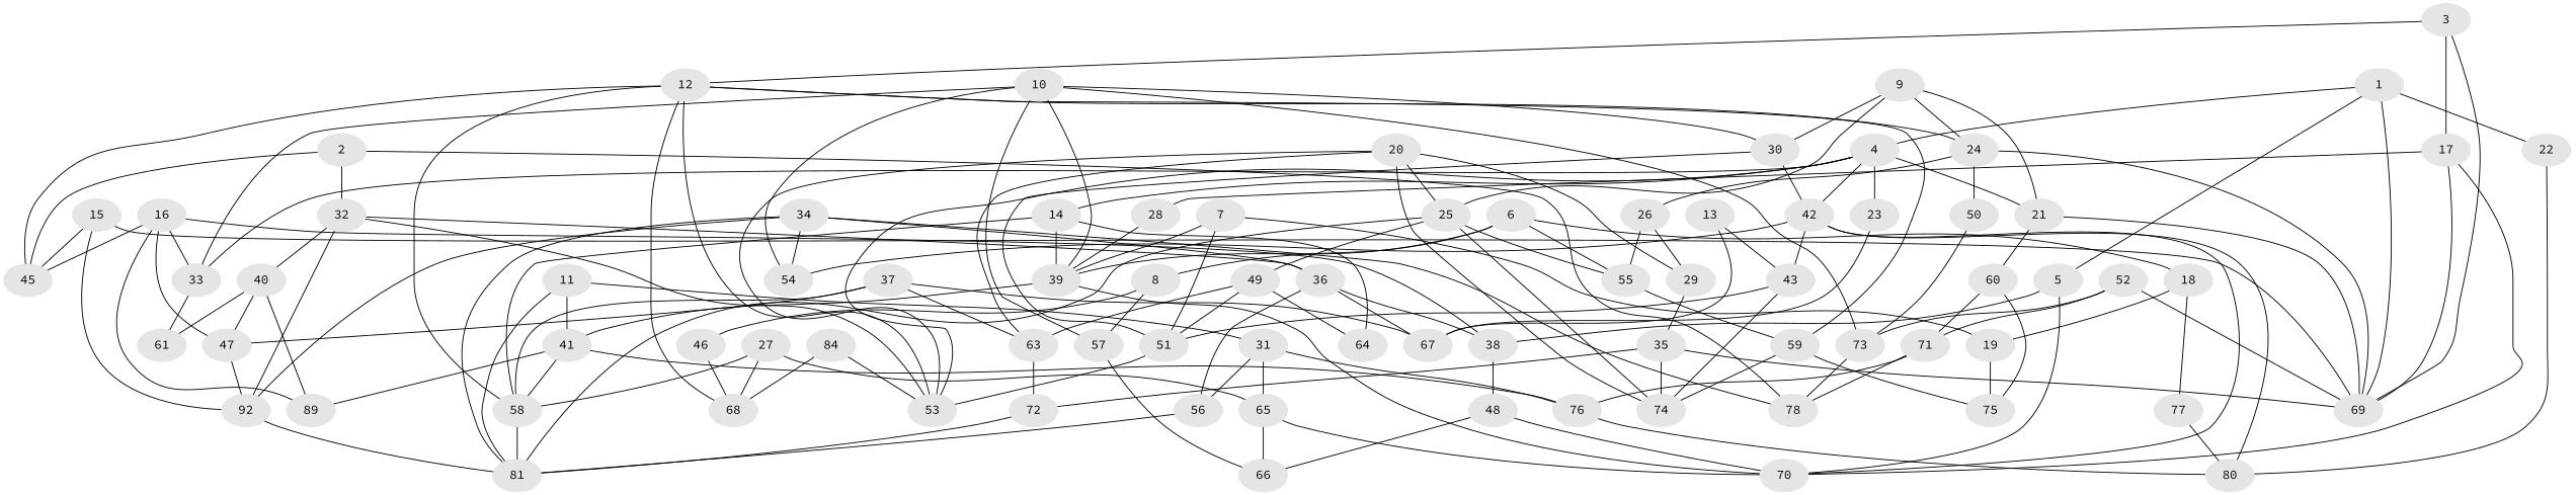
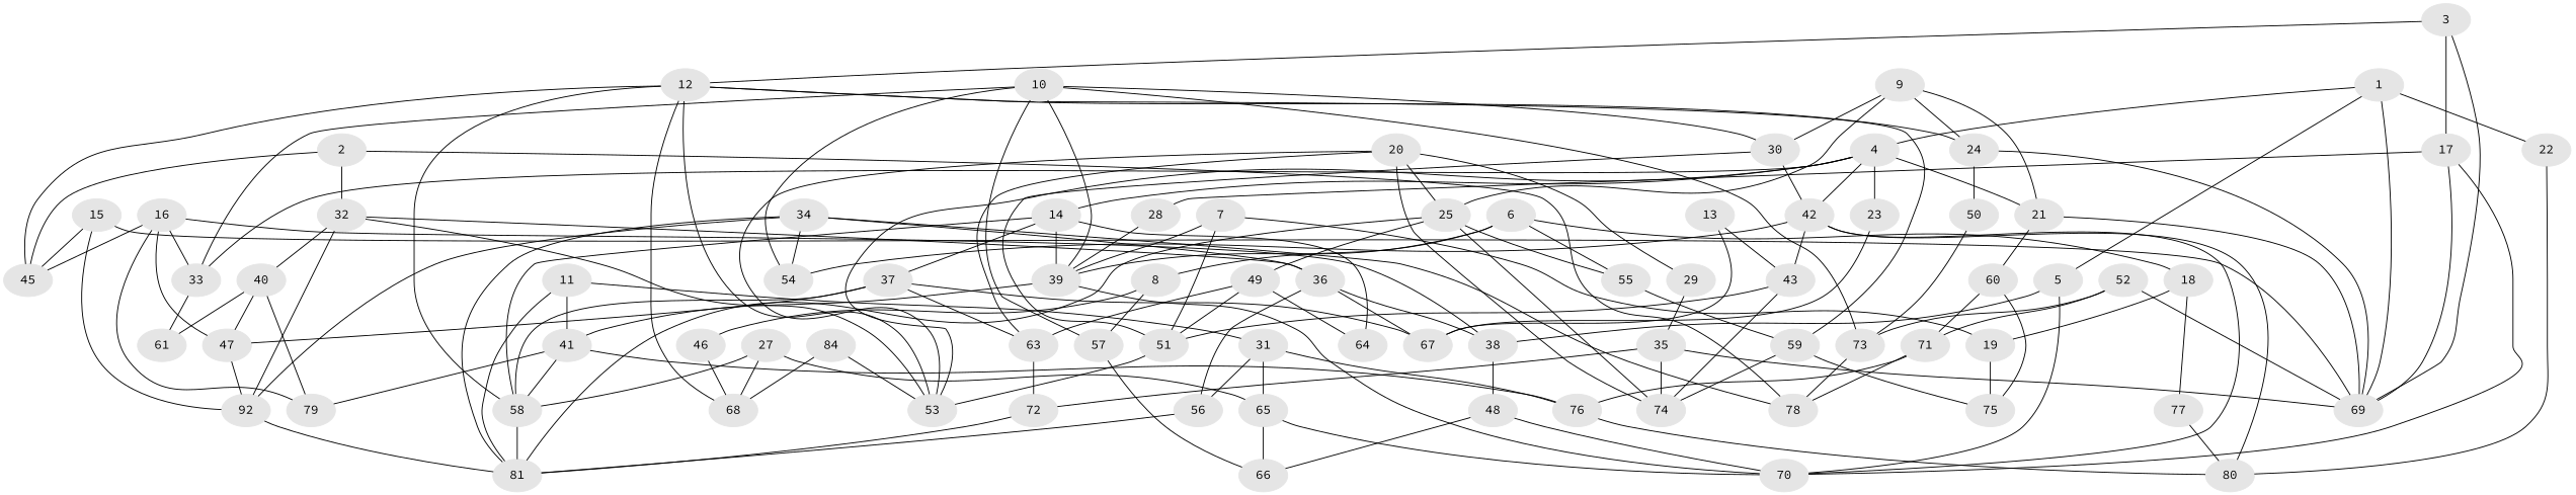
  graph {
    fontname="Source Code Pro"
    node [color=gray90 fontname="Source Code Pro" style=filled]
    edge [fontname="Source Code Pro"]
    1
    4
    5
    22
    69
    14
    21
    23
    33
    42
    53
    38
    70
    80
    2
    32
    45
    78
    n19 [label=92]
    36
    40
    3
    12
    17
    24
    58
    59
    68
    28
    39
    37
    64
    60
    67
    61
    54
    43
    48
    6
    8
    18
    55
    46
    57
    19
    77
    41
    7
    51
    75
    66
    9
    25
    30
-   26
    50
    81
    74
    49
    10
    73
    11
    31
    76
    65
    56
-   79 [label=89]
+   79
    13
    47
    63
    15
    16
    20
    29
    35
    72
    71
    27
    34
    n80 [label=84]
    52
    1 -- 4
    1 -- 5
    1 -- 22
    1 -- 69
    4 -- 14
    4 -- 21
    4 -- 23
    4 -- 33
    4 -- 42
    4 -- 53
    5 -- 38
    5 -- 70
    22 -- 80
    14 -- 58
    14 -- 39
+   14 -- 37
    14 -- 64
    21 -- 69
    21 -- 60
    23 -- 67
    33 -- 61
    42 -- 70
    42 -- 80
    42 -- 54
    42 -- 43
    38 -- 48
    2 -- 32
    2 -- 45
    2 -- 78
    32 -- 53
    32 -- n19
    32 -- 36
    32 -- 40
    n19 -- 81
    36 -- 38
    36 -- 67
    36 -- 56
    40 -- 61
    40 -- 79
    40 -- 47
    3 -- 69
    3 -- 12
    3 -- 17
    12 -- 53
    12 -- 45
    12 -- 24
    12 -- 58
    12 -- 59
    12 -- 68
    17 -- 69
    17 -- 70
    17 -- 28
    24 -- 69
-   24 -- 26
    24 -- 50
    58 -- 81
    59 -- 75
    59 -- 74
    28 -- 39
    39 -- 70
    39 -- 41
    37 -- 58
    37 -- 67
    37 -- 47
    37 -- 63
    60 -- 75
    60 -- 71
    43 -- 51
    43 -- 74
    48 -- 70
    48 -- 66
    6 -- 39
    6 -- 8
    6 -- 18
    6 -- 55
    8 -- 46
    8 -- 57
    18 -- 19
    18 -- 77
    55 -- 59
    46 -- 68
    57 -- 66
    19 -- 75
    77 -- 80
    41 -- 58
    41 -- 76
    41 -- 79
    7 -- 39
    7 -- 19
    7 -- 51
    51 -- 53
    9 -- 21
    9 -- 24
    9 -- 25
    9 -- 30
    25 -- 55
    25 -- 81
    25 -- 74
    25 -- 49
    30 -- 42
    30 -- 51
-   26 -- 55
-   26 -- 29
    50 -- 73
    49 -- 64
    49 -- 51
    49 -- 63
    10 -- 33
    10 -- 39
    10 -- 54
    10 -- 57
    10 -- 30
    10 -- 73
    73 -- 78
    11 -- 41
    11 -- 81
    11 -- 31
    31 -- 76
    31 -- 65
    31 -- 56
    76 -- 80
    65 -- 70
    65 -- 66
    56 -- 81
    13 -- 67
    13 -- 43
    47 -- n19
    63 -- 72
    15 -- 69
    15 -- 45
    15 -- n19
    16 -- 33
    16 -- 38
    16 -- 45
    16 -- 79
    16 -- 47
    20 -- 53
    20 -- 25
    20 -- 74
    20 -- 63
    20 -- 29
    29 -- 35
    35 -- 69
    35 -- 74
    35 -- 72
    72 -- 81
    71 -- 78
    71 -- 76
    27 -- 58
    27 -- 68
    27 -- 65
    34 -- 78
    34 -- n19
    34 -- 36
    34 -- 54
    34 -- 81
    n80 -- 53
    n80 -- 68
    52 -- 69
    52 -- 73
    52 -- 71
  }
